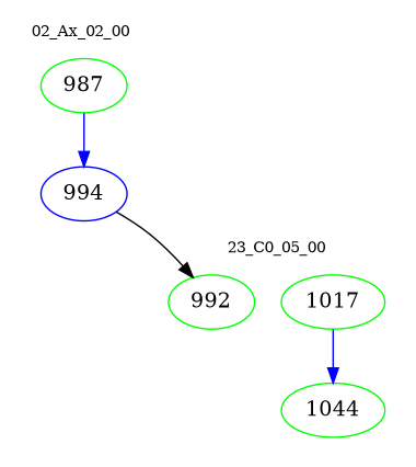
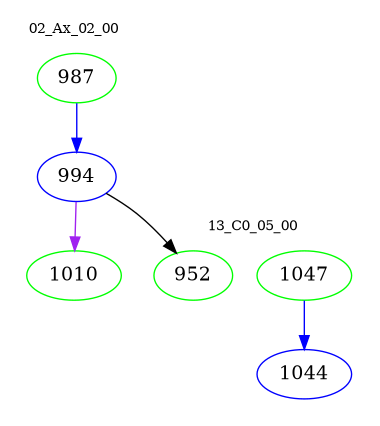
  digraph {
    node [color=green]
    edge [color=blue]
    n1 [label=987]
    n2 [color=blue label=994]
-   n4 [label=1017]
-   n5 [label=1044]
-   n6 [label=992]
+   n3 [label=1010]
+   n4 [label=1047]
+   n5 [color=blue label=1044]
+   n6 [label=952]
    subgraph cluster_1 {
      color=white
      fontsize=10
      label="02_Ax_02_00"
      n1
      n2
+     n3
    }
    subgraph cluster_2 {
      color=white
      fontsize=10
-     label="23_C0_05_00"
+     label="13_C0_05_00"
      n4
      n5
      n6
    }
    n1 -> n2
+   n2 -> n3 [color=purple]
    n2 -> n6 [color=black]
    n4 -> n5
  }
